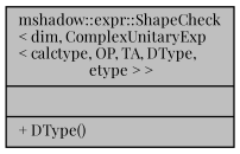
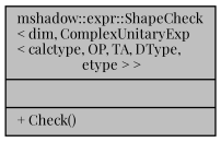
  digraph {
    fontname="Playfair Display"
-   n1 [color=black fillcolor=grey75 fontcolor=black fontname="Playfair Display" fontsize=10 height=0.2 label="{mshadow::expr::ShapeCheck\l\< dim, ComplexUnitaryExp\l\< calctype, OP, TA, DType,\l etype \> \>\n||+ DType()\l}" shape=record style=filled width=0.4]
+   n1 [color=black fillcolor=grey75 fontcolor=black fontname="Playfair Display" fontsize=10 height=0.2 label="{mshadow::expr::ShapeCheck\l\< dim, ComplexUnitaryExp\l\< calctype, OP, TA, DType,\l etype \> \>\n||+ Check()\l}" shape=record style=filled width=0.4]
  }
